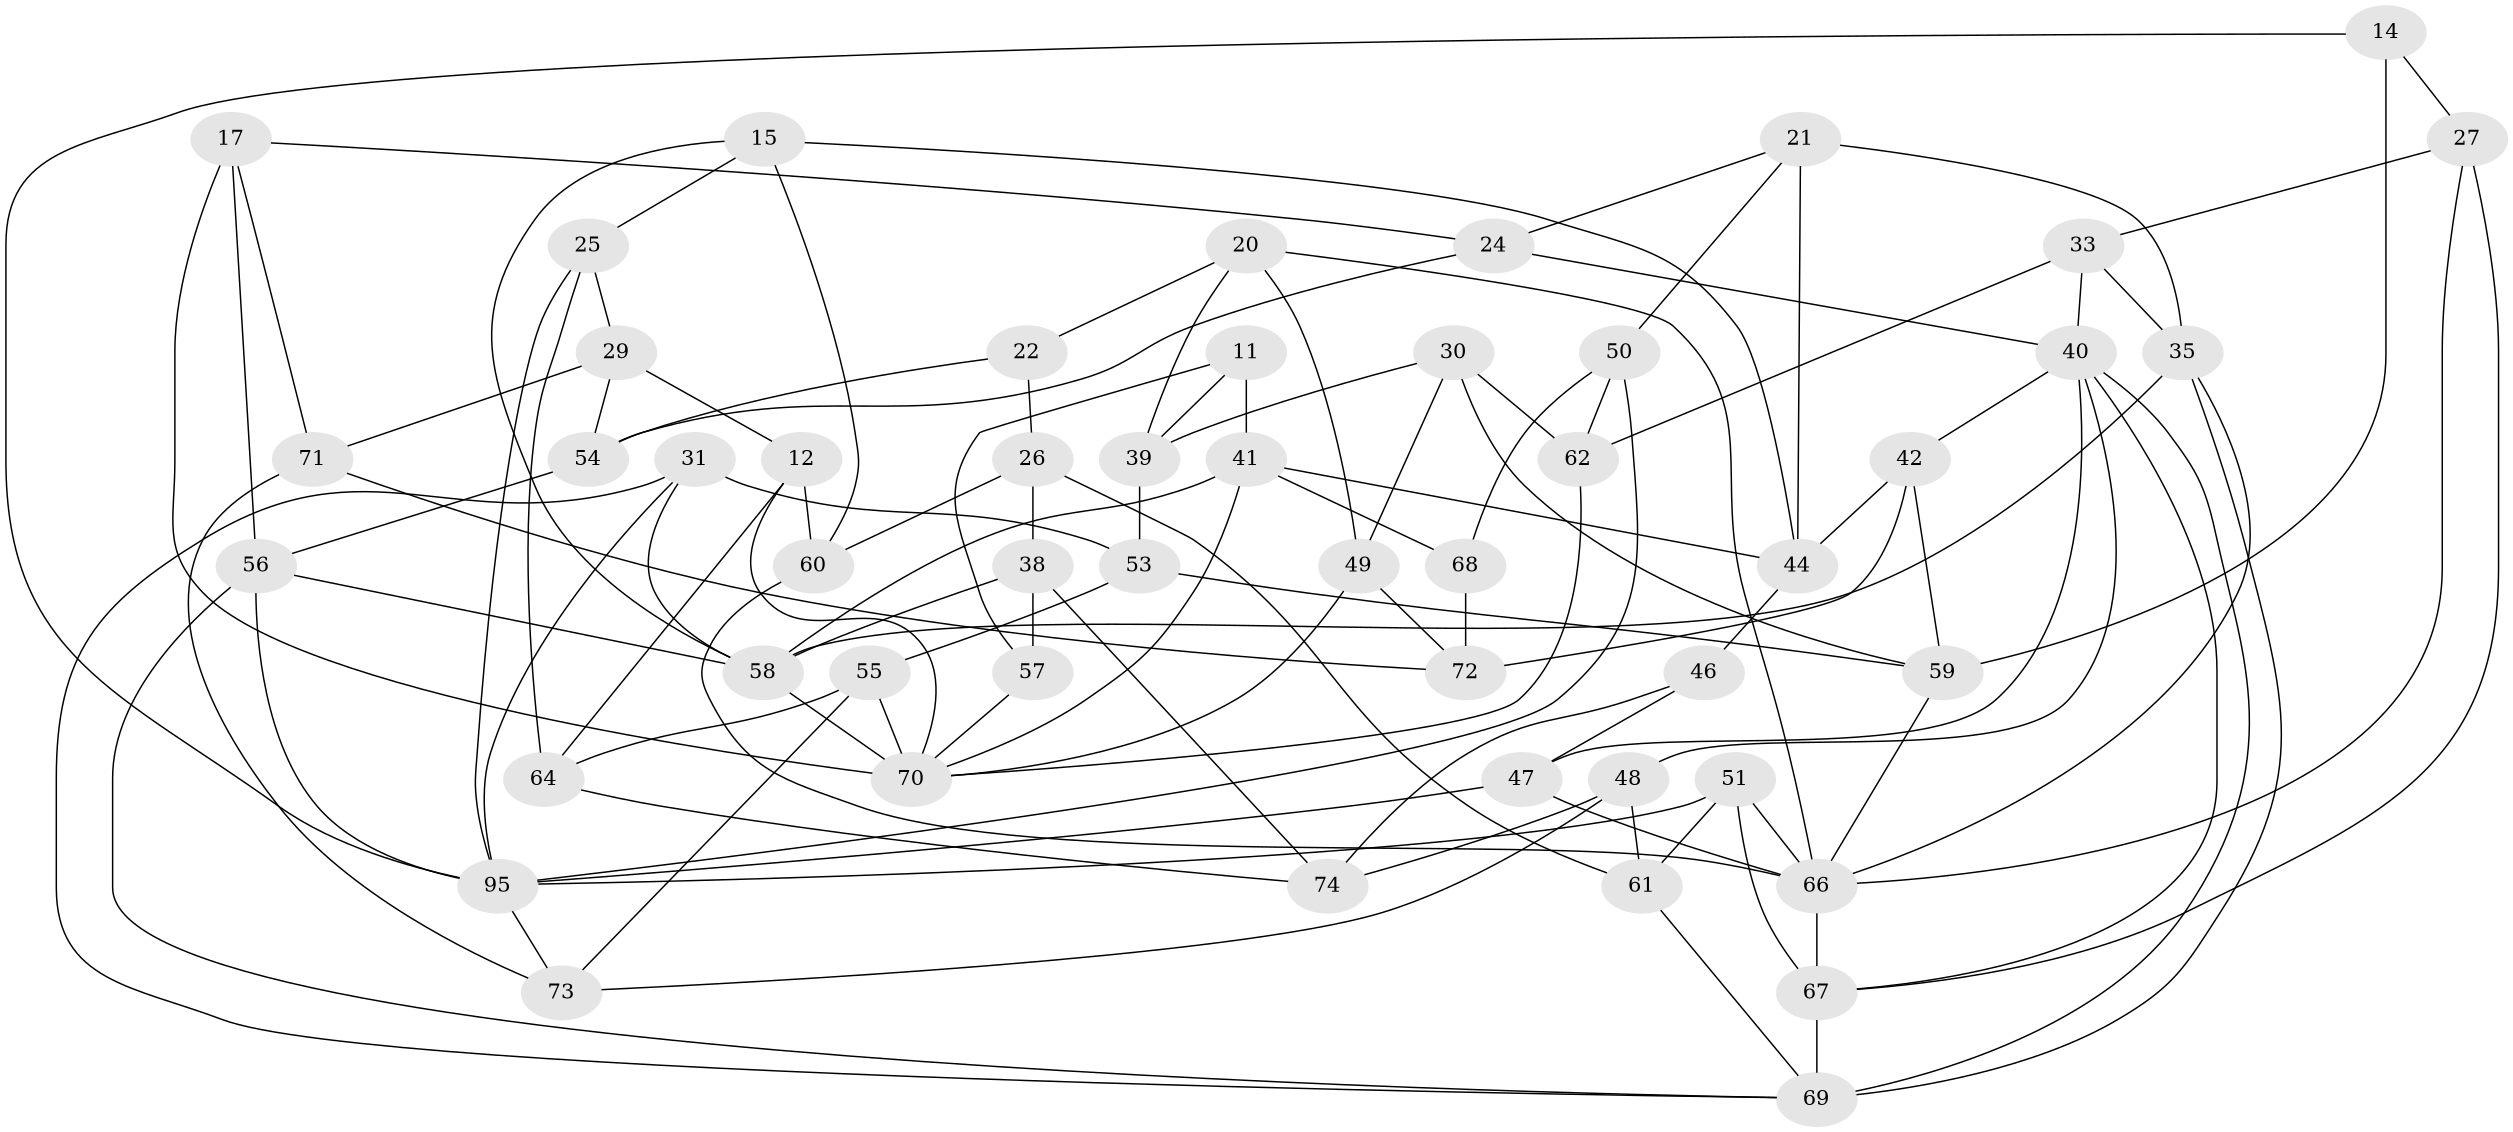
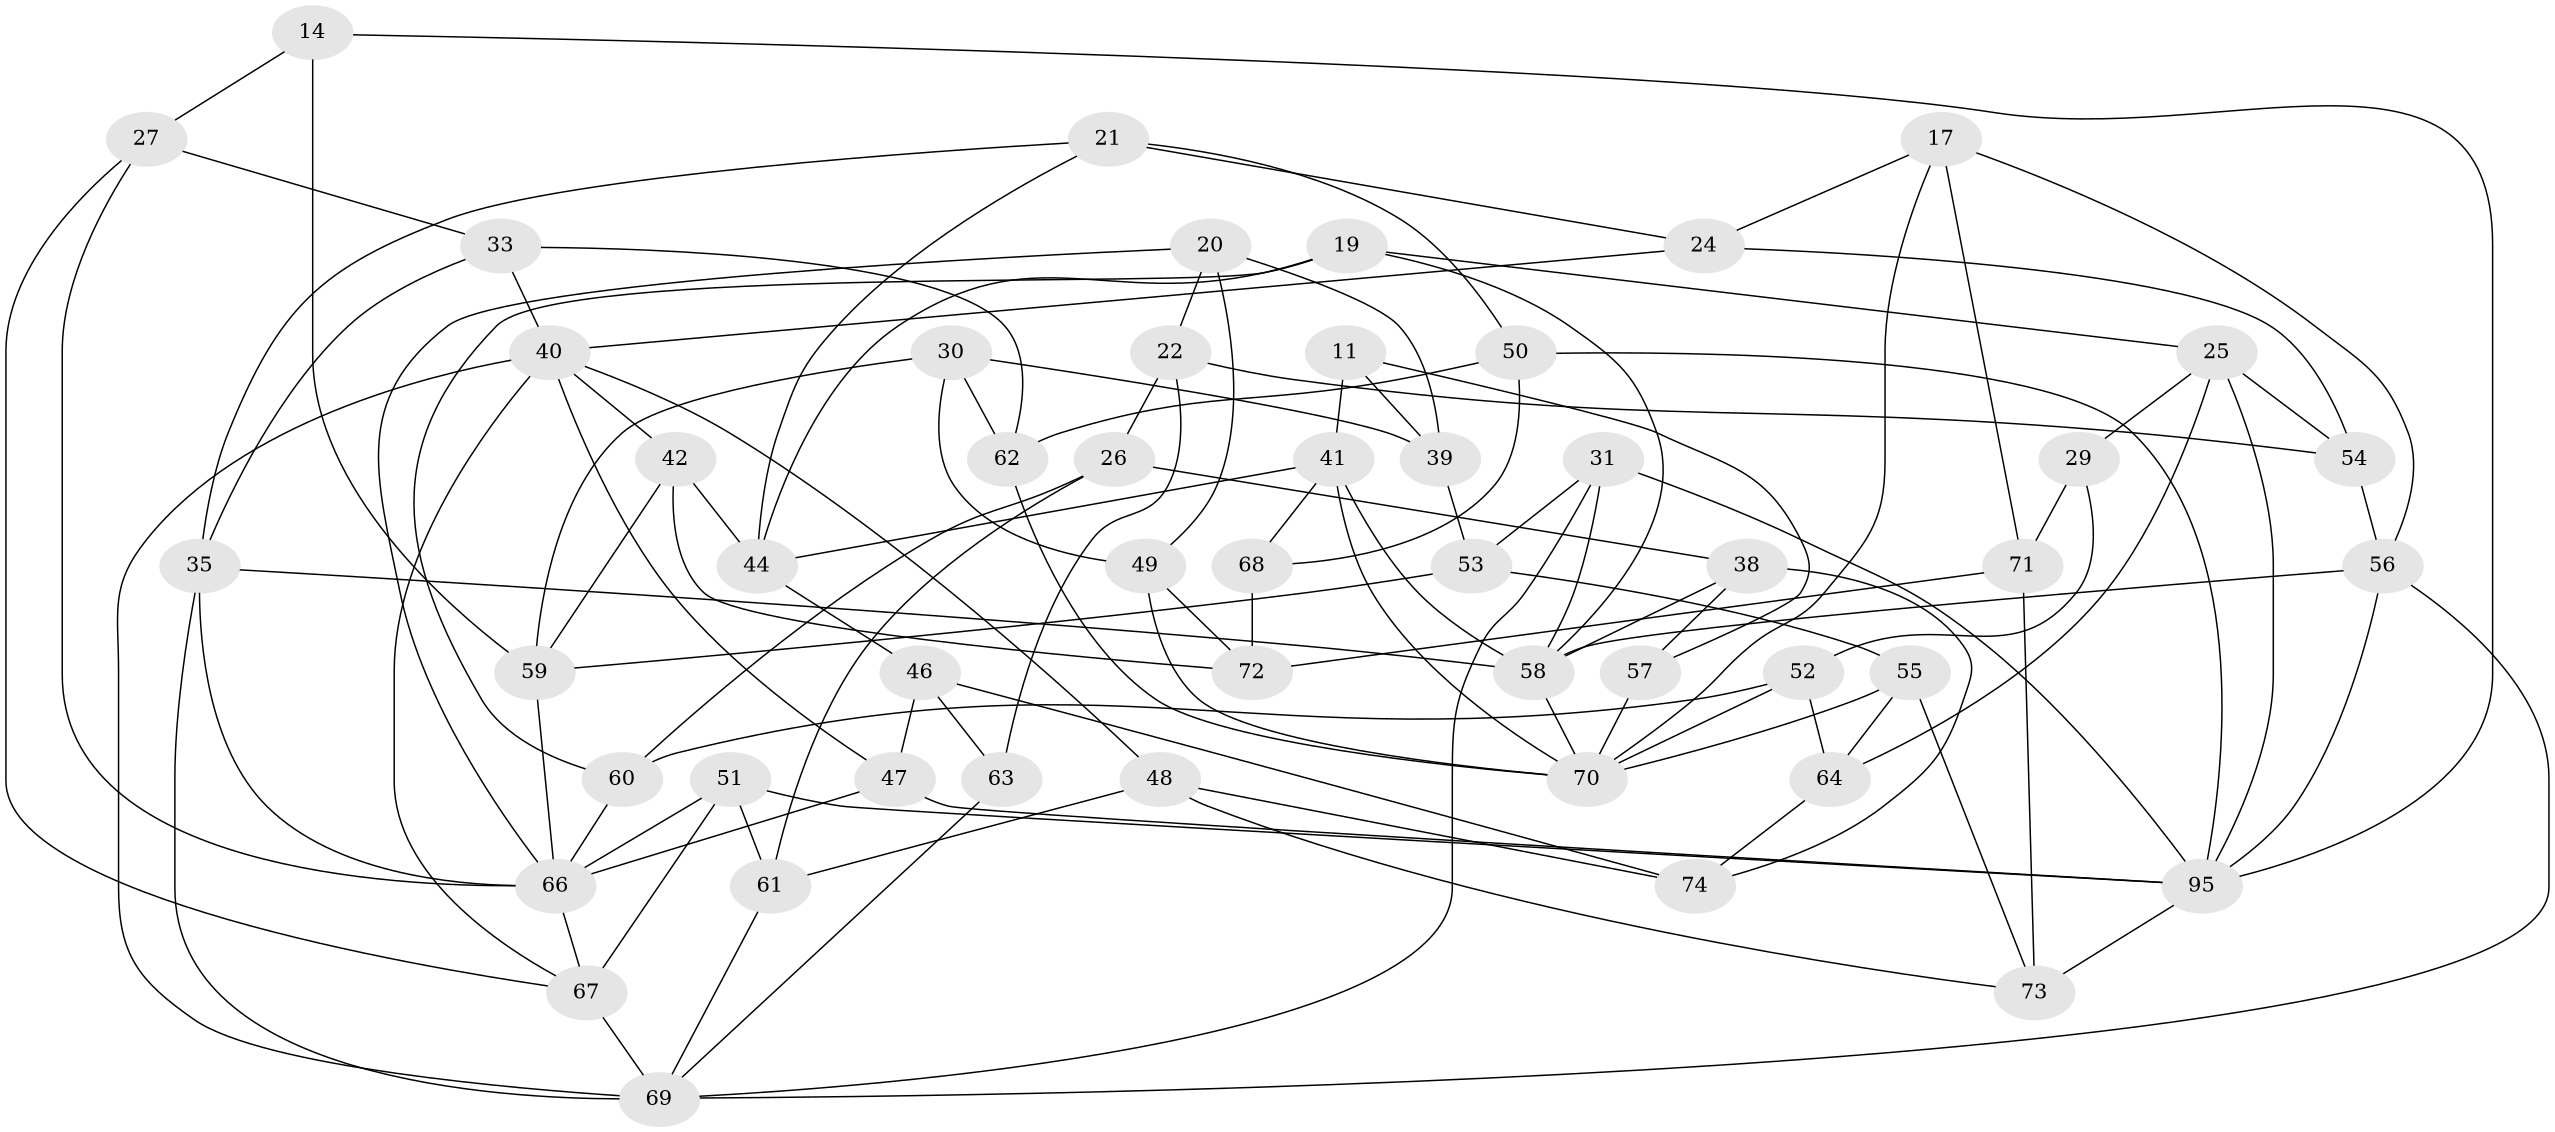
  graph {
    node [color=gray90 style=filled]
    11
    39
    41 [super="+32"]
    57
    53
    70 [super="+18"]
    44 [super="+28"]
    58 [super="+45+37"]
    68
    14
    27
    59 [super="+3"]
    n13 [label=95 super="+9+23"]
    66 [super="+6+16"]
    33 [super="+13"]
    67 [super="+12"]
    73
    17 [super="+2"]
    24
    56 [super="+1"]
    71
    54
    40 [super="+5+8"]
    69 [super="+43"]
    72
-   19 [label=15]
+   19
    25
    60
    29
    64
    46 [super="+36"]
    20
    22
    49
    26
+   63
    21
    35 [super="+34"]
    50
    62
    38
    61
    42
    47
    48
-   52 [label=12]
+   52
    74
    30
    31
    55
    51
    11 -- 39
    11 -- 41 [weight=2]
    11 -- 57
    39 -- 53
    41 -- 70
    41 -- 44
    41 -- 58 [weight=2]
    41 -- 68 [weight=2]
    57 -- 70
    53 -- 59
    53 -- 55
    44 -- 46 [weight=2]
    58 -- 70 [weight=2]
    68 -- 72
    14 -- 27
    14 -- 59 [weight=2]
    14 -- n13
    27 -- 66
    27 -- 33
    27 -- 67
    59 -- 66
    n13 -- 73
    66 -- 67
    33 -- 40 [weight=2]
    33 -- 35 [weight=2]
    33 -- 62
    67 -- 69 [weight=2]
    17 -- 70 [weight=2]
    17 -- 24
    17 -- 56 [weight=2]
    17 -- 71
    24 -- 54
    24 -- 40
    56 -- 58
    56 -- n13
    56 -- 69
    71 -- 73
    71 -- 72
    54 -- 56
    40 -- 67
    40 -- 69
    40 -- 42
    40 -- 47
    40 -- 48
    19 -- 44
    19 -- 58
    19 -- 25
    19 -- 60
    25 -- n13
    25 -- 29
    25 -- 64
    60 -- 66
    29 -- 71
-   29 -- 54
+   25 -- 54
    29 -- 52
    64 -- 74
+   46 -- 63 [weight=2]
    46 -- 47
    46 -- 74
    20 -- 39
    20 -- 66
    20 -- 22
    20 -- 49
    22 -- 54
    22 -- 26
+   22 -- 63
    49 -- 70
    49 -- 72
    26 -- 60
    26 -- 38
    26 -- 61
+   63 -- 69
    21 -- 44
    21 -- 24
    21 -- 35
    21 -- 50
    35 -- 58
    35 -- 66
    35 -- 69
    50 -- 68
    50 -- n13
    50 -- 62
    62 -- 70
    38 -- 57
    38 -- 58
    38 -- 74
    61 -- 69
    42 -- 44
    42 -- 59
    42 -- 72
    47 -- n13
    47 -- 66
    48 -- 73
    48 -- 61
    48 -- 74
    52 -- 70
    52 -- 60
    52 -- 64
    30 -- 39
    30 -- 59
    30 -- 49
    30 -- 62
    31 -- 53
    31 -- 58
    31 -- n13
    31 -- 69
    55 -- 70
    55 -- 73
    55 -- 64
    51 -- n13
    51 -- 66
    51 -- 67
    51 -- 61
  }
